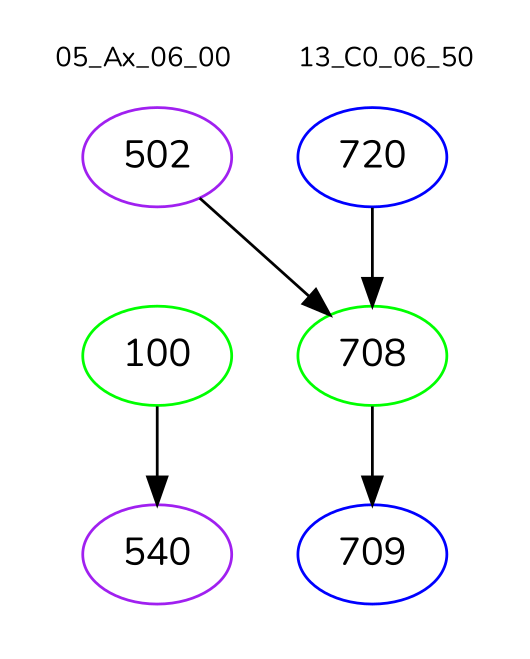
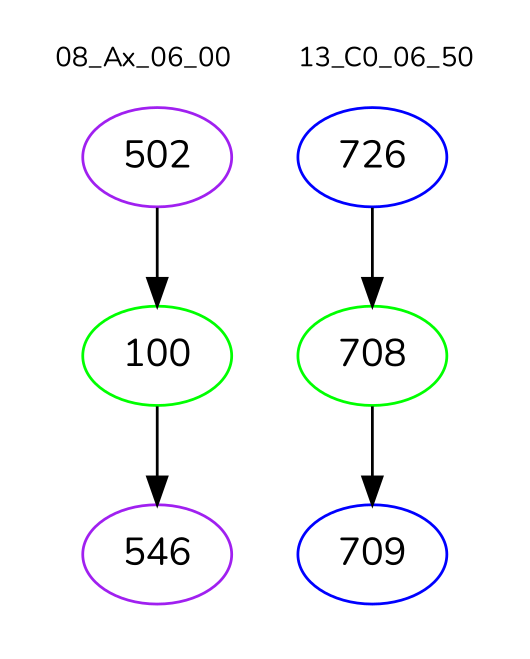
  digraph {
    fontname=Nunito
    node [color=purple fontname=Nunito]
    edge [color=black fontname=Nunito]
    n1 [label=502]
    n2 [color=green label=100]
-   n3 [label=540]
-   n4 [color=blue label=720]
+   n3 [label=546]
+   n4 [color=blue label=726]
    n5 [color=green label=708]
    n6 [color=blue label=709]
    subgraph cluster_1 {
      color=white
      fontsize=10
-     label="05_Ax_06_00"
+     label="08_Ax_06_00"
      n1
      n2
      n3
    }
    subgraph cluster_2 {
      color=white
      fontsize=10
      label="13_C0_06_50"
      n4
      n5
      n6
    }
-   n1 -> n5
+   n1 -> n2
    n2 -> n3
    n4 -> n5
    n5 -> n6
  }
